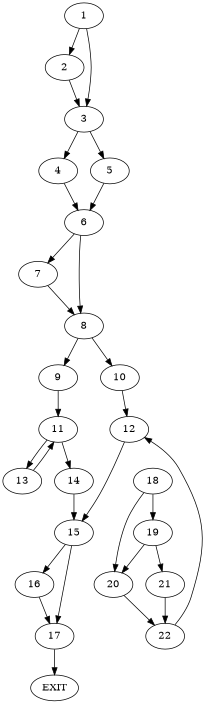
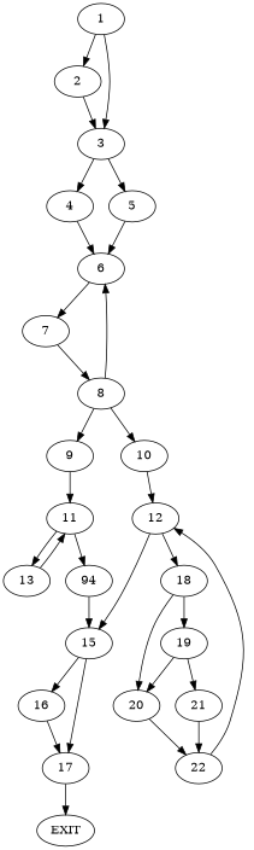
  digraph {
    1
    2
    3
    n4 [label=EXIT]
    4
    5
    6
    7
    8
    9
    10
    11
    12
    13
-   14
+   14 [label=94]
    15
    18
    16
    17
    19
    20
    21
    22
    1 -> 2
    1 -> 3
    2 -> 3
    3 -> 4
    3 -> 5
    4 -> 6
    5 -> 6
    6 -> 7
-   6 -> 8
+   8 -> 6
    7 -> 8
    8 -> 9
    8 -> 10
    9 -> 11
    10 -> 12
    11 -> 13
    11 -> 14
    12 -> 15
+   12 -> 18
    13 -> 11
    14 -> 15
    15 -> 16
    15 -> 17
    18 -> 19
    18 -> 20
    16 -> 17
    17 -> n4
    19 -> 20
    19 -> 21
    20 -> 22
    21 -> 22
    22 -> 12
  }
